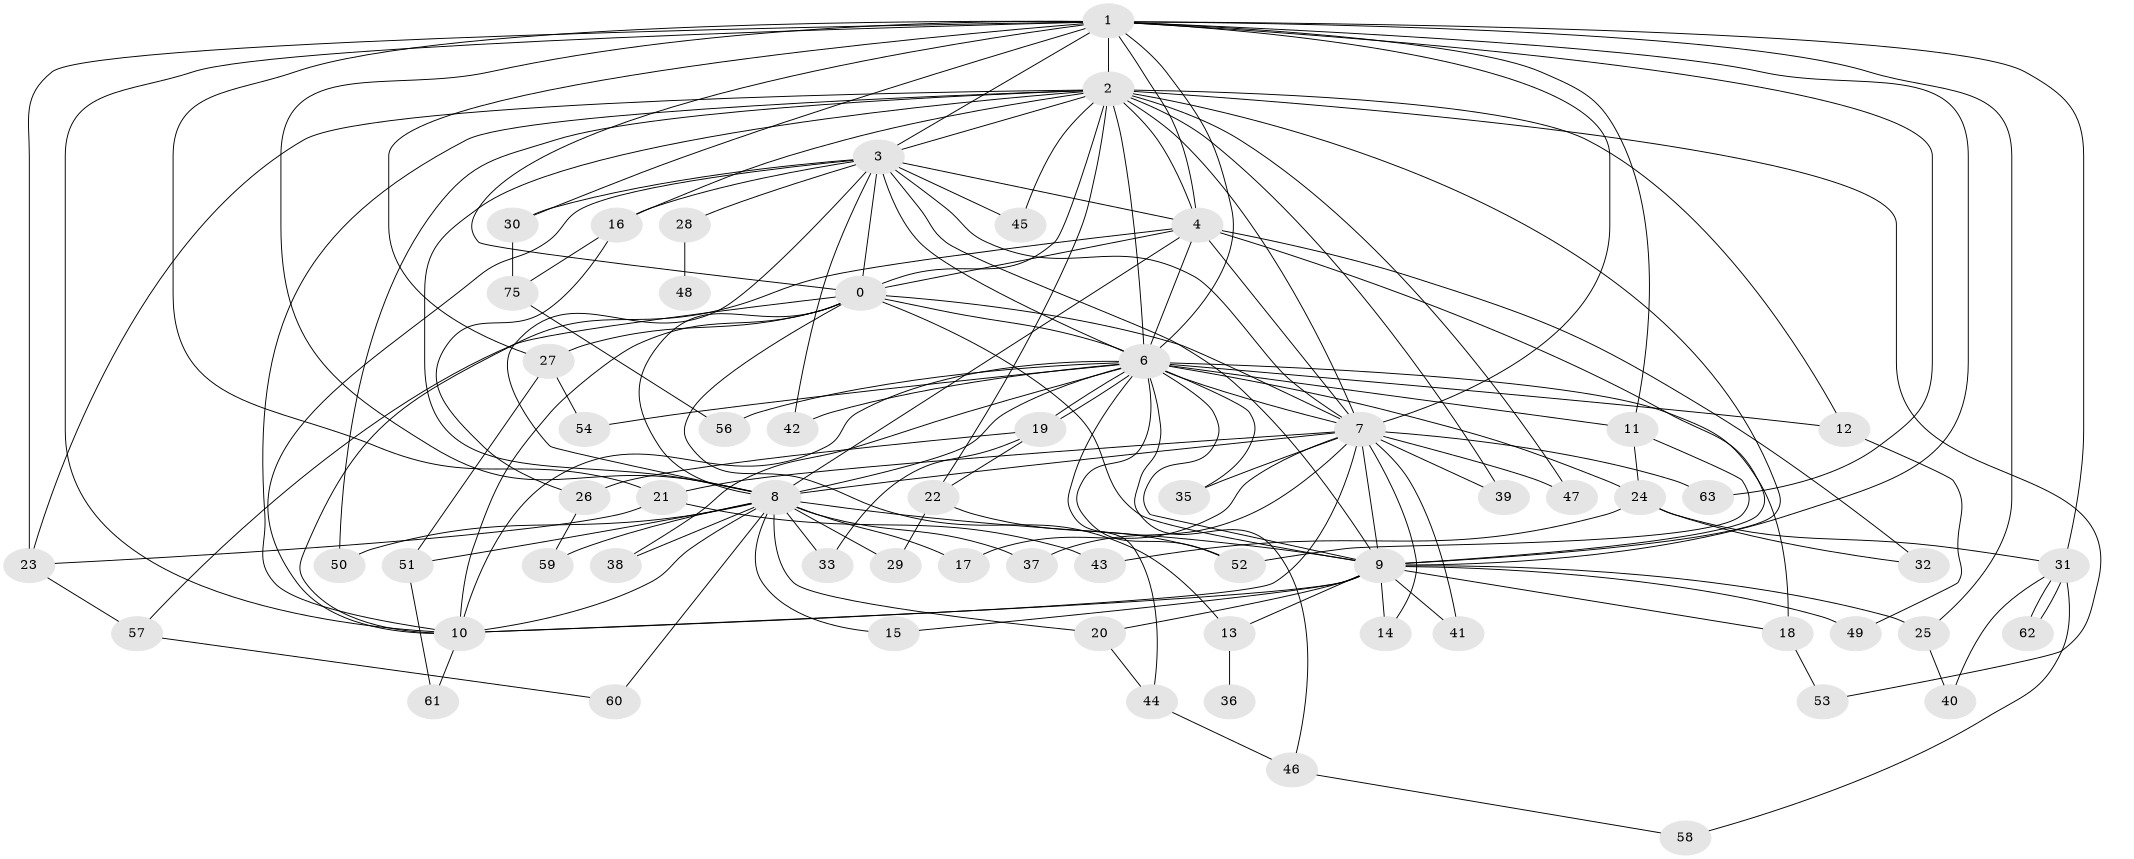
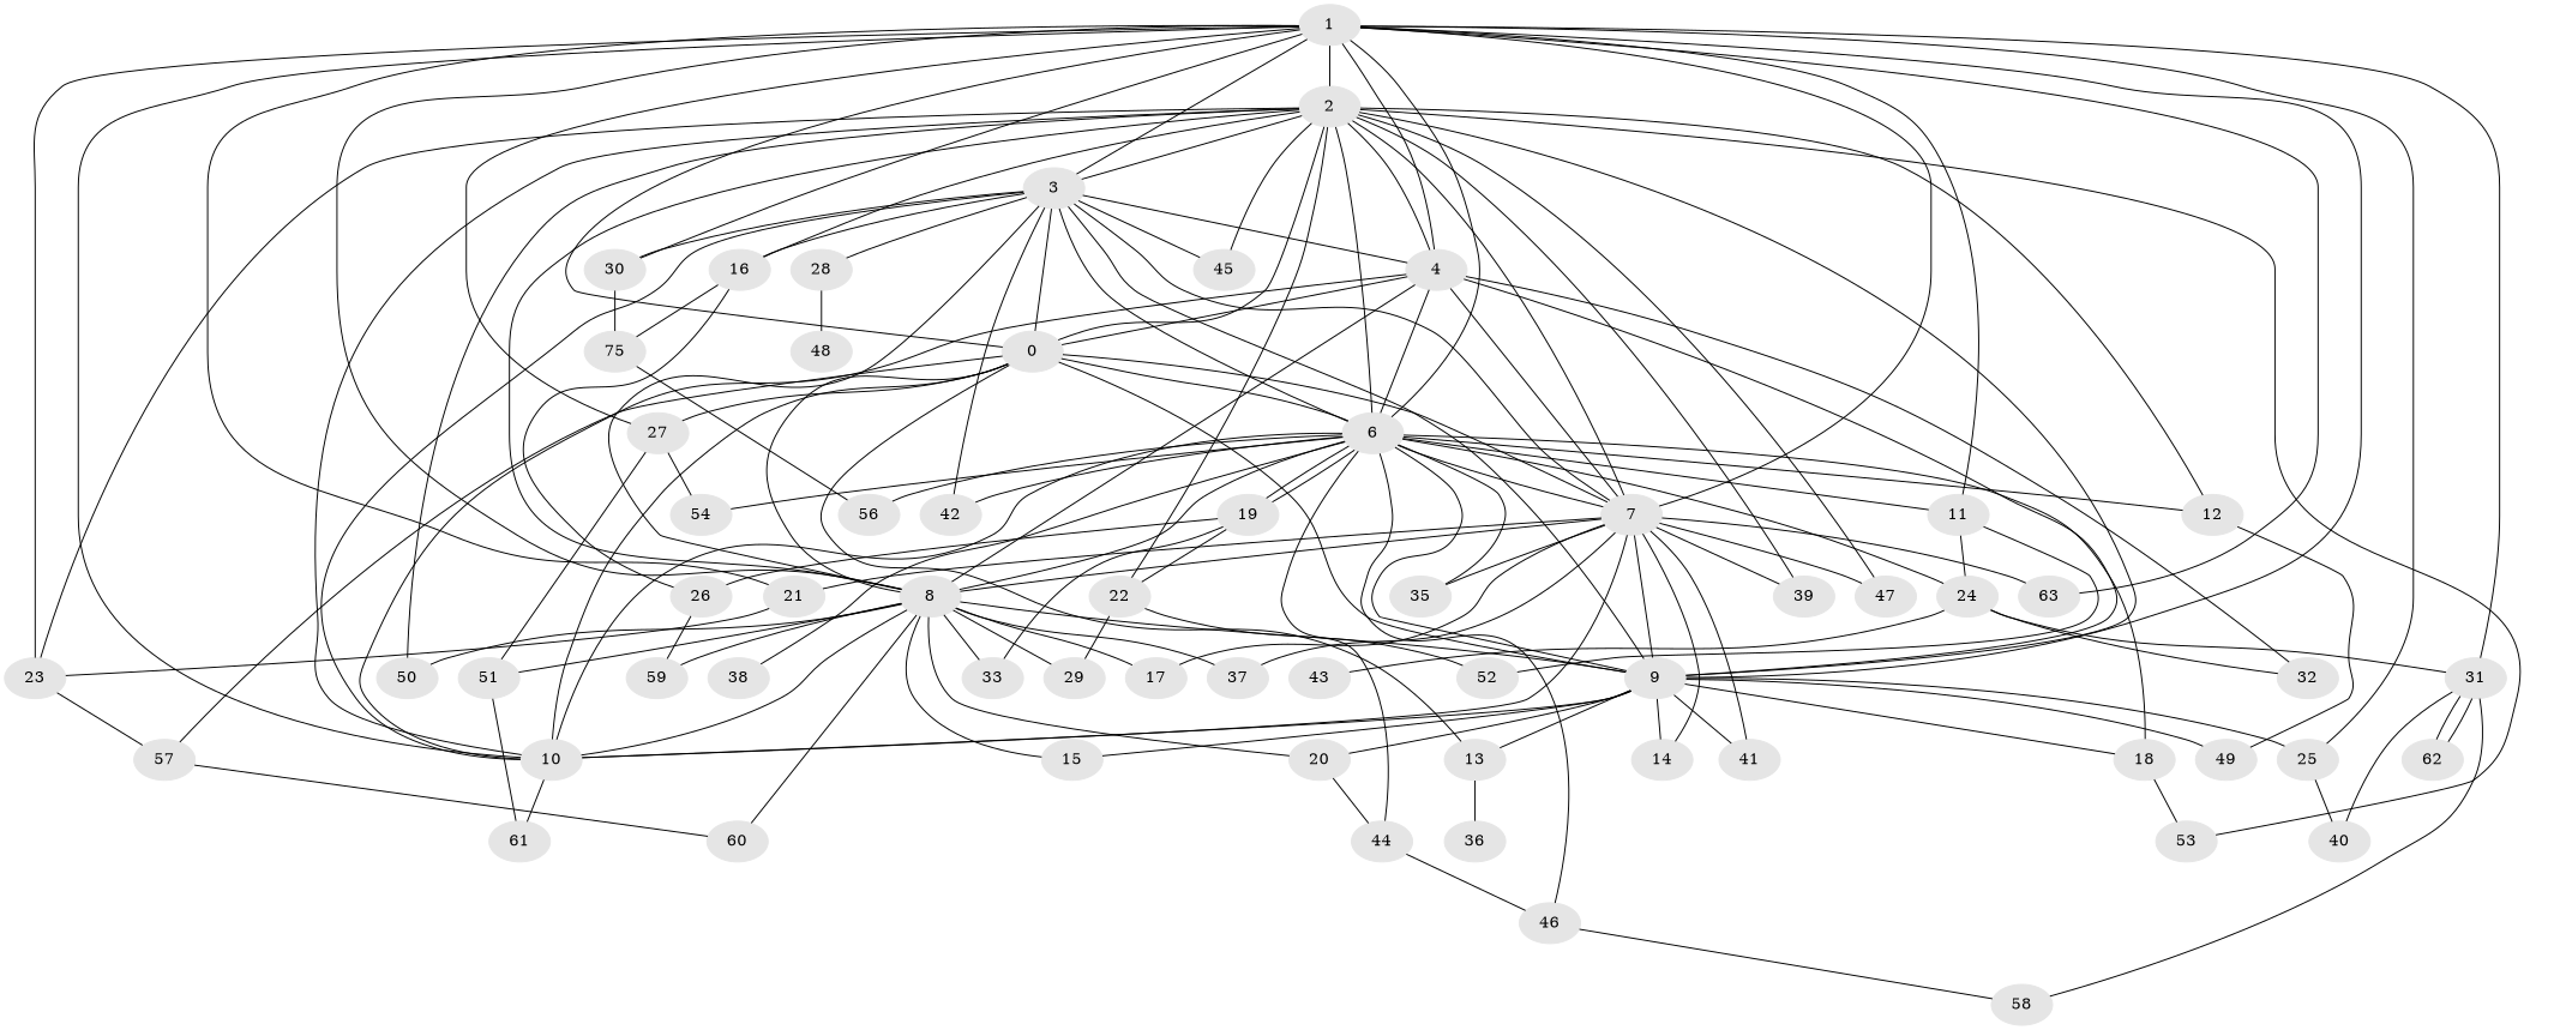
  graph {
    node [color=gray90 style=filled]
    1
    2
    3
    4
    n5 [label=0]
    6
    7
    8
    9
    10
    11
    21
    23
    25
    27
    30
    31
    63
    12
    16
    22
    39
    45
    47
    50
    53
    28
    42
    32
    13
    57
    18
    19
    24
    35
    38
    44
    46
    52
    54
    56
    14
    17
    37
    41
    15
    20
    29
    33
    51
    59
    60
    49
    61
    43
    40
    n57 [label=75]
    58
    62
    26
    48
    36
    1 -- 2
    1 -- 3
    1 -- 4
    1 -- n5
    1 -- 6
    1 -- 7
    1 -- 8
    1 -- 9
    1 -- 10
    1 -- 11
    1 -- 21
    1 -- 23
    1 -- 25
    1 -- 27
    1 -- 30
    1 -- 31
    1 -- 63
    2 -- 3
    2 -- 4
    2 -- n5
    2 -- 6
    2 -- 7
    2 -- 8
    2 -- 9
    2 -- 10
    2 -- 23
    2 -- 12
    2 -- 16
    2 -- 22
    2 -- 39
    2 -- 45
    2 -- 47
    2 -- 50
    2 -- 53
    3 -- 4
    3 -- n5
    3 -- 6
    3 -- 7
    3 -- 8
    3 -- 9
    3 -- 10
    3 -- 30
    3 -- 16
    3 -- 45
    3 -- 28
    3 -- 42
    4 -- n5
    4 -- 6
    4 -- 7
    4 -- 8
    4 -- 9
    4 -- 10
    4 -- 32
    n5 -- 6
    n5 -- 7
    n5 -- 8
    n5 -- 9
    n5 -- 10
    n5 -- 27
    n5 -- 13
    n5 -- 57
    6 -- 7
    6 -- 8
    6 -- 9
    6 -- 10
    6 -- 11
    6 -- 12
    6 -- 42
    6 -- 18
    6 -- 19
    6 -- 19
    6 -- 24
    6 -- 35
    6 -- 38
    6 -- 44
    6 -- 46
-   6 -- 52
    6 -- 54
    6 -- 56
    7 -- 8
    7 -- 9
    7 -- 10
    7 -- 21
    7 -- 63
    7 -- 39
    7 -- 47
    7 -- 35
    7 -- 14
    7 -- 17
    7 -- 37
    7 -- 41
    8 -- 9
    8 -- 10
    8 -- 50
-   8 -- 38
    8 -- 17
    8 -- 37
    8 -- 15
    8 -- 20
    8 -- 29
    8 -- 33
    8 -- 51
    8 -- 59
    8 -- 60
    9 -- 10
    9 -- 25
    9 -- 13
    9 -- 18
    9 -- 14
    9 -- 41
    9 -- 15
    9 -- 20
    9 -- 49
    10 -- 61
    11 -- 24
    11 -- 52
    21 -- 23
-   21 -- 43
    23 -- 57
    25 -- 40
    27 -- 54
    27 -- 51
    30 -- n57
    31 -- 40
    31 -- 58
    31 -- 62
    31 -- 62
    12 -- 49
    16 -- n57
    16 -- 26
    22 -- 52
    22 -- 29
    28 -- 48
    13 -- 36
    57 -- 60
    18 -- 53
    19 -- 22
    19 -- 33
    19 -- 26
    24 -- 31
    24 -- 32
    24 -- 43
    44 -- 46
    46 -- 58
    20 -- 44
    51 -- 61
    n57 -- 56
    26 -- 59
  }
